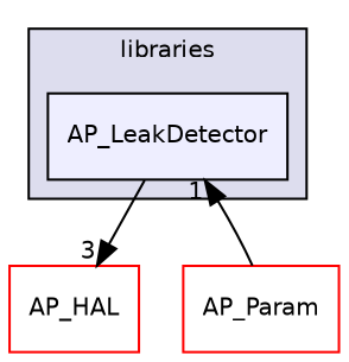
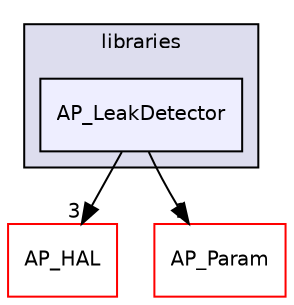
  digraph {
    compound=true
    node [fillcolor=white fontname=Helvetica fontsize=10 shape=box style=filled color=red]
    edge [labeldistance=1.5 labelfontname=Helvetica labelfontsize=10]
    n1 [fillcolor="#eeeeff" label=AP_LeakDetector pencolor=black color=""]
    n2 [label=AP_HAL]
    n3 [label=AP_Param]
    subgraph cluster_1 {
      bgcolor="#ddddee"
      fontname=Helvetica
      fontsize=10
      label=libraries
      pencolor=black
      n1
    }
    n1 -> n2 [headlabel=3]
-   n3 -> n1 [headlabel=1]
+   n1 -> n3 [headlabel=1]
  }
